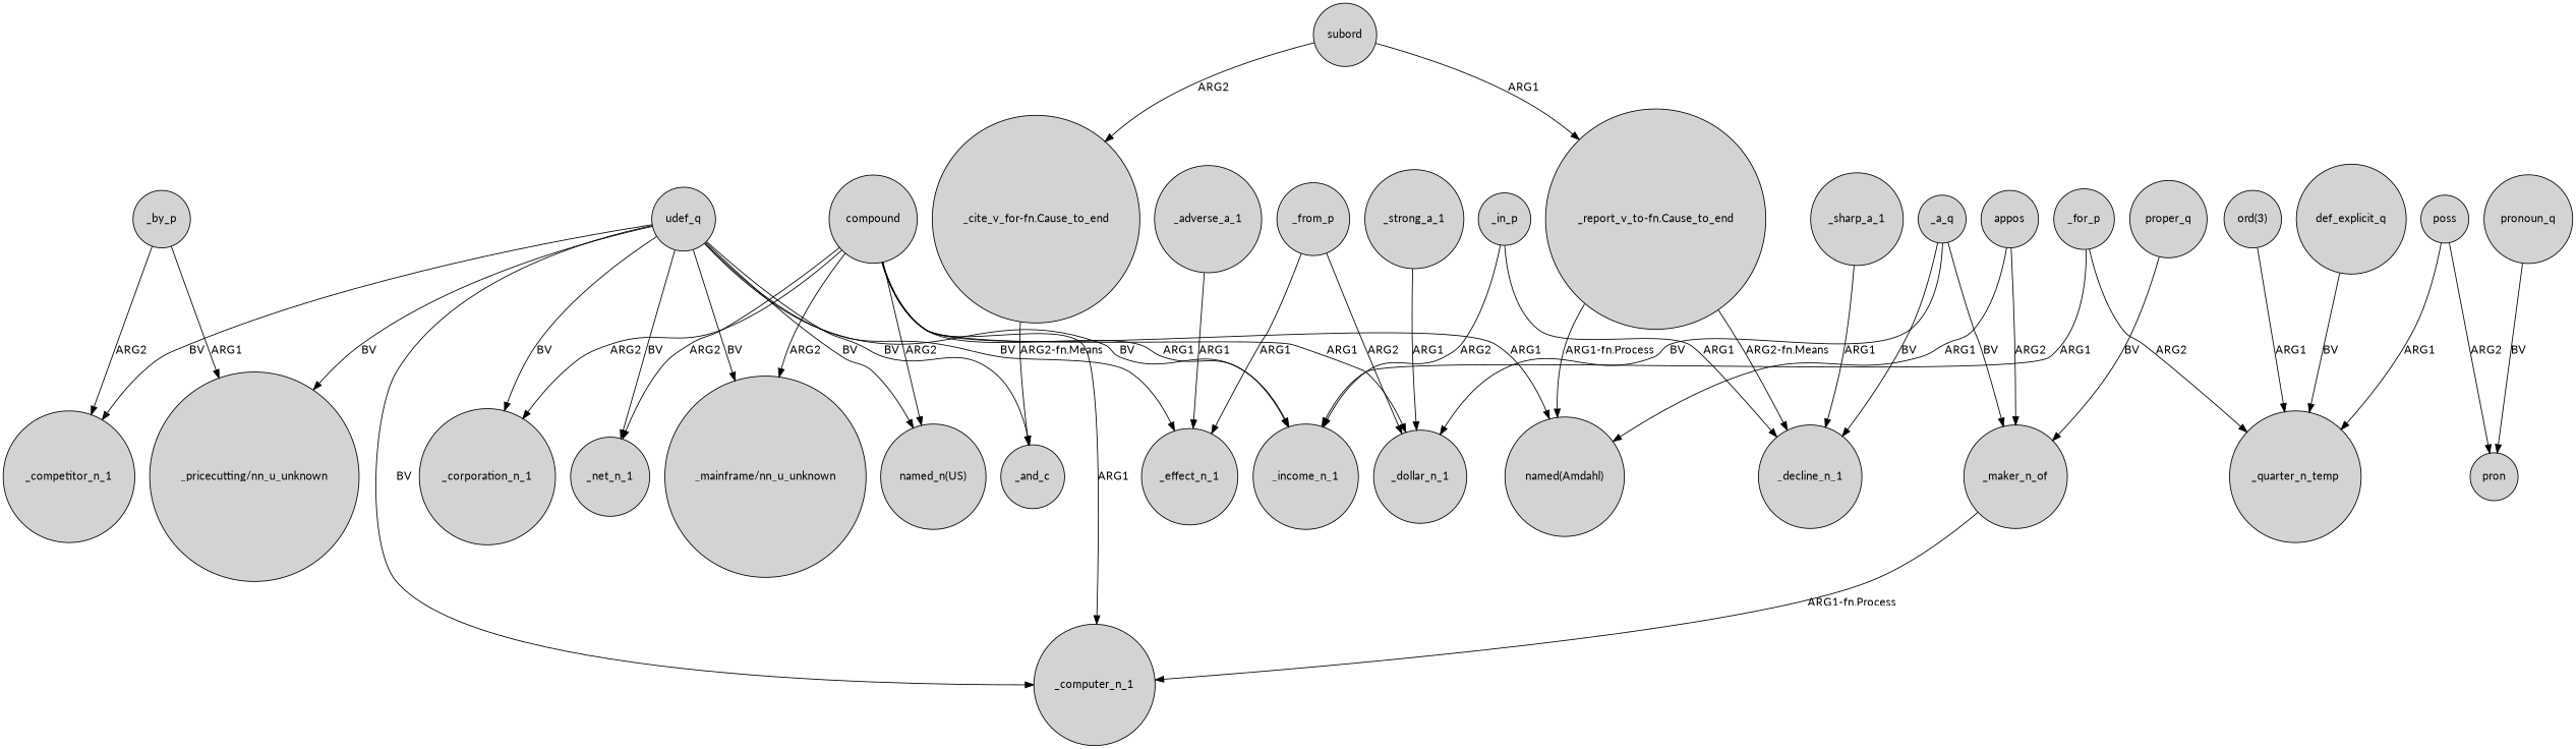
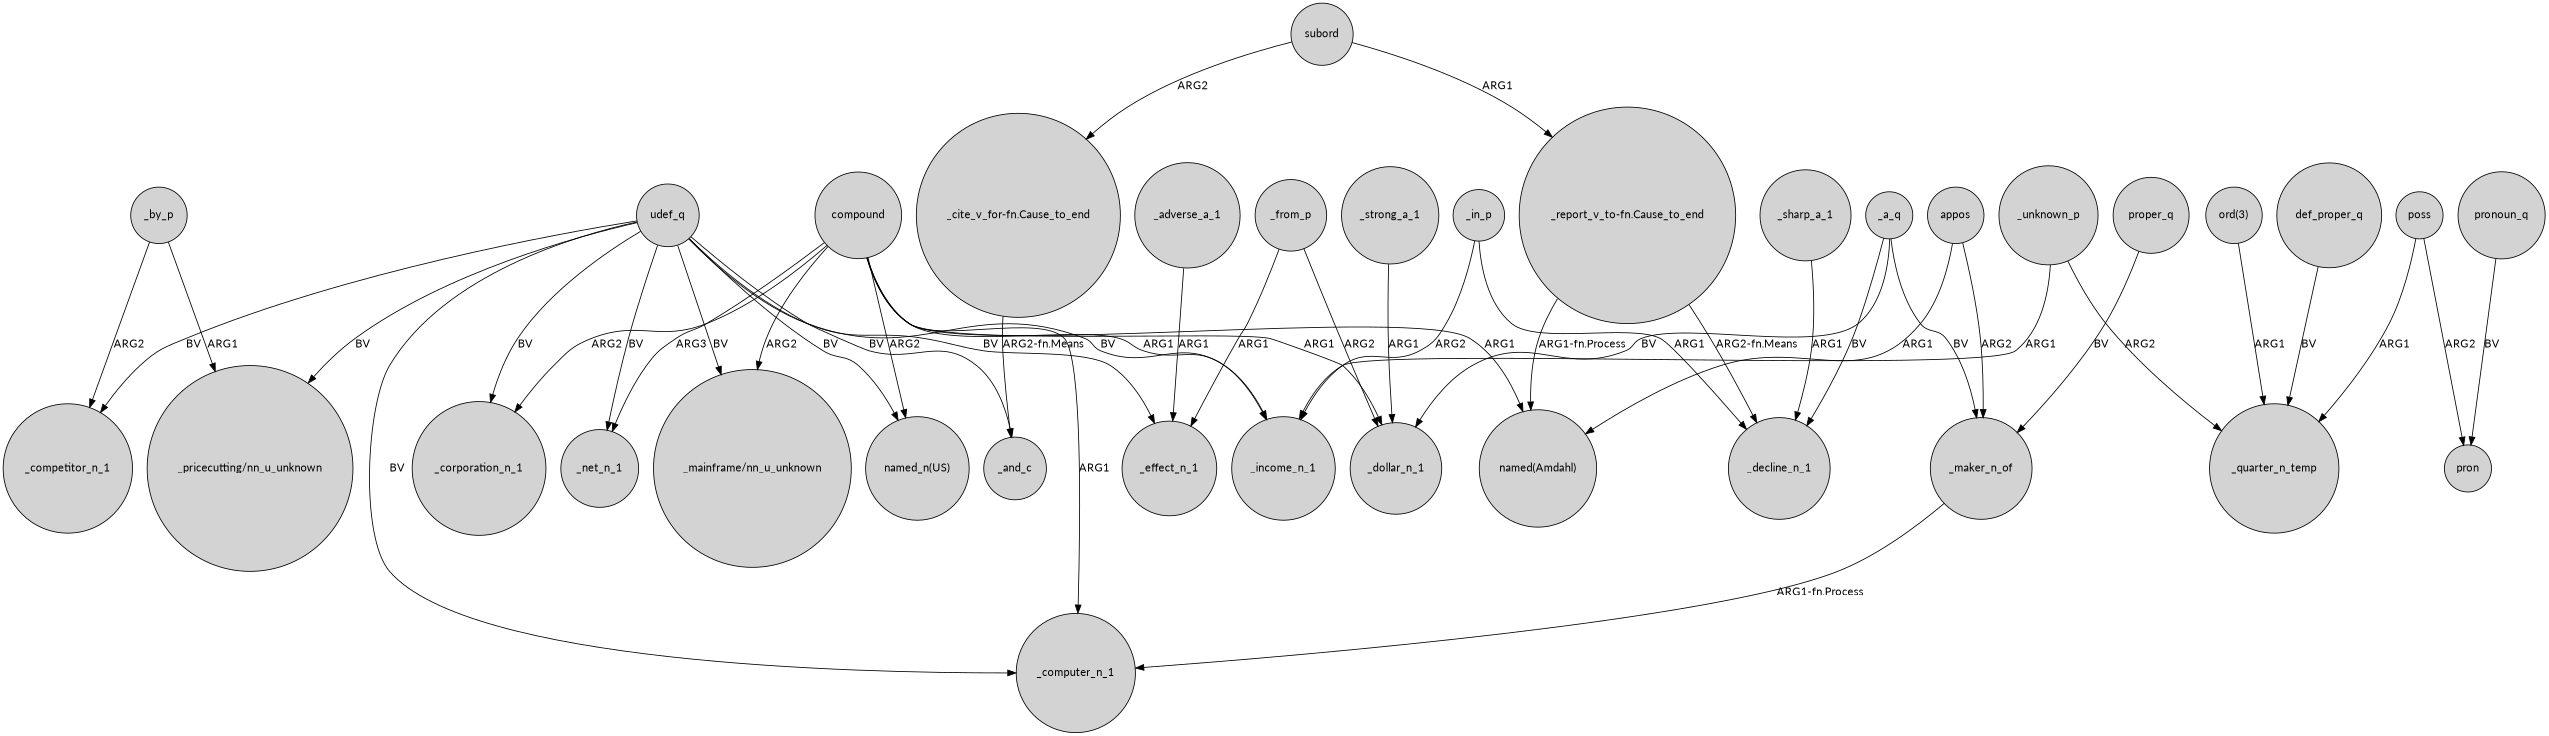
  digraph {
    fontname=Lato
    node [fontname=Lato shape=circle style=filled]
    edge [fontname=Lato]
    udef_q
    "_pricecutting/nn_u_unknown"
    _computer_n_1
    _net_n_1
    _effect_n_1
    _income_n_1
    _and_c
    "_mainframe/nn_u_unknown"
    _competitor_n_1
    _corporation_n_1
    "named_n(US)"
    compound
    _dollar_n_1
    "named(Amdahl)"
    _a_q
    _decline_n_1
    _maker_n_of
    "ord(3)"
    _quarter_n_temp
    _from_p
    _in_p
-   _for_p
+   _for_p [label=_unknown_p]
    subord
    "_report_v_to-fn.Cause_to_end"
    "_cite_v_for-fn.Cause_to_end"
    appos
    pronoun_q
    pron
    poss
    _by_p
    _sharp_a_1
    _adverse_a_1
-   def_explicit_q
+   def_explicit_q [label=def_proper_q]
    proper_q
    _strong_a_1
    udef_q -> "_pricecutting/nn_u_unknown" [label=BV]
    udef_q -> _computer_n_1 [label=BV]
    udef_q -> _net_n_1 [label=BV]
    udef_q -> _effect_n_1 [label=BV]
    udef_q -> _income_n_1 [label=BV]
    udef_q -> _and_c [label=BV]
    udef_q -> "_mainframe/nn_u_unknown" [label=BV]
    udef_q -> _competitor_n_1 [label=BV]
    udef_q -> _corporation_n_1 [label=BV]
    udef_q -> "named_n(US)" [label=BV]
    compound -> _computer_n_1 [label=ARG1]
-   compound -> _net_n_1 [label=ARG2]
+   compound -> _net_n_1 [label=ARG3]
    compound -> _income_n_1 [label=ARG1]
    compound -> "_mainframe/nn_u_unknown" [label=ARG2]
    compound -> _corporation_n_1 [label=ARG2]
    compound -> "named_n(US)" [label=ARG2]
    compound -> _dollar_n_1 [label=ARG1]
    compound -> "named(Amdahl)" [label=ARG1]
    _a_q -> _dollar_n_1 [label=BV]
    _a_q -> _decline_n_1 [label=BV]
    _a_q -> _maker_n_of [label=BV]
    _maker_n_of -> _computer_n_1 [label="ARG1-fn.Process"]
    "ord(3)" -> _quarter_n_temp [label=ARG1]
    _from_p -> _effect_n_1 [label=ARG1]
    _from_p -> _dollar_n_1 [label=ARG2]
    _in_p -> _income_n_1 [label=ARG2]
    _in_p -> _decline_n_1 [label=ARG1]
    _for_p -> _income_n_1 [label=ARG1]
    _for_p -> _quarter_n_temp [label=ARG2]
    subord -> "_report_v_to-fn.Cause_to_end" [label=ARG1]
    subord -> "_cite_v_for-fn.Cause_to_end" [label=ARG2]
    "_report_v_to-fn.Cause_to_end" -> "named(Amdahl)" [label="ARG1-fn.Process"]
    "_report_v_to-fn.Cause_to_end" -> _decline_n_1 [label="ARG2-fn.Means"]
    "_cite_v_for-fn.Cause_to_end" -> _and_c [label="ARG2-fn.Means"]
    appos -> "named(Amdahl)" [label=ARG1]
    appos -> _maker_n_of [label=ARG2]
    pronoun_q -> pron [label=BV]
    poss -> _quarter_n_temp [label=ARG1]
    poss -> pron [label=ARG2]
    _by_p -> "_pricecutting/nn_u_unknown" [label=ARG1]
    _by_p -> _competitor_n_1 [label=ARG2]
    _sharp_a_1 -> _decline_n_1 [label=ARG1]
    _adverse_a_1 -> _effect_n_1 [label=ARG1]
    def_explicit_q -> _quarter_n_temp [label=BV]
    proper_q -> _maker_n_of [label=BV]
    _strong_a_1 -> _dollar_n_1 [label=ARG1]
  }
